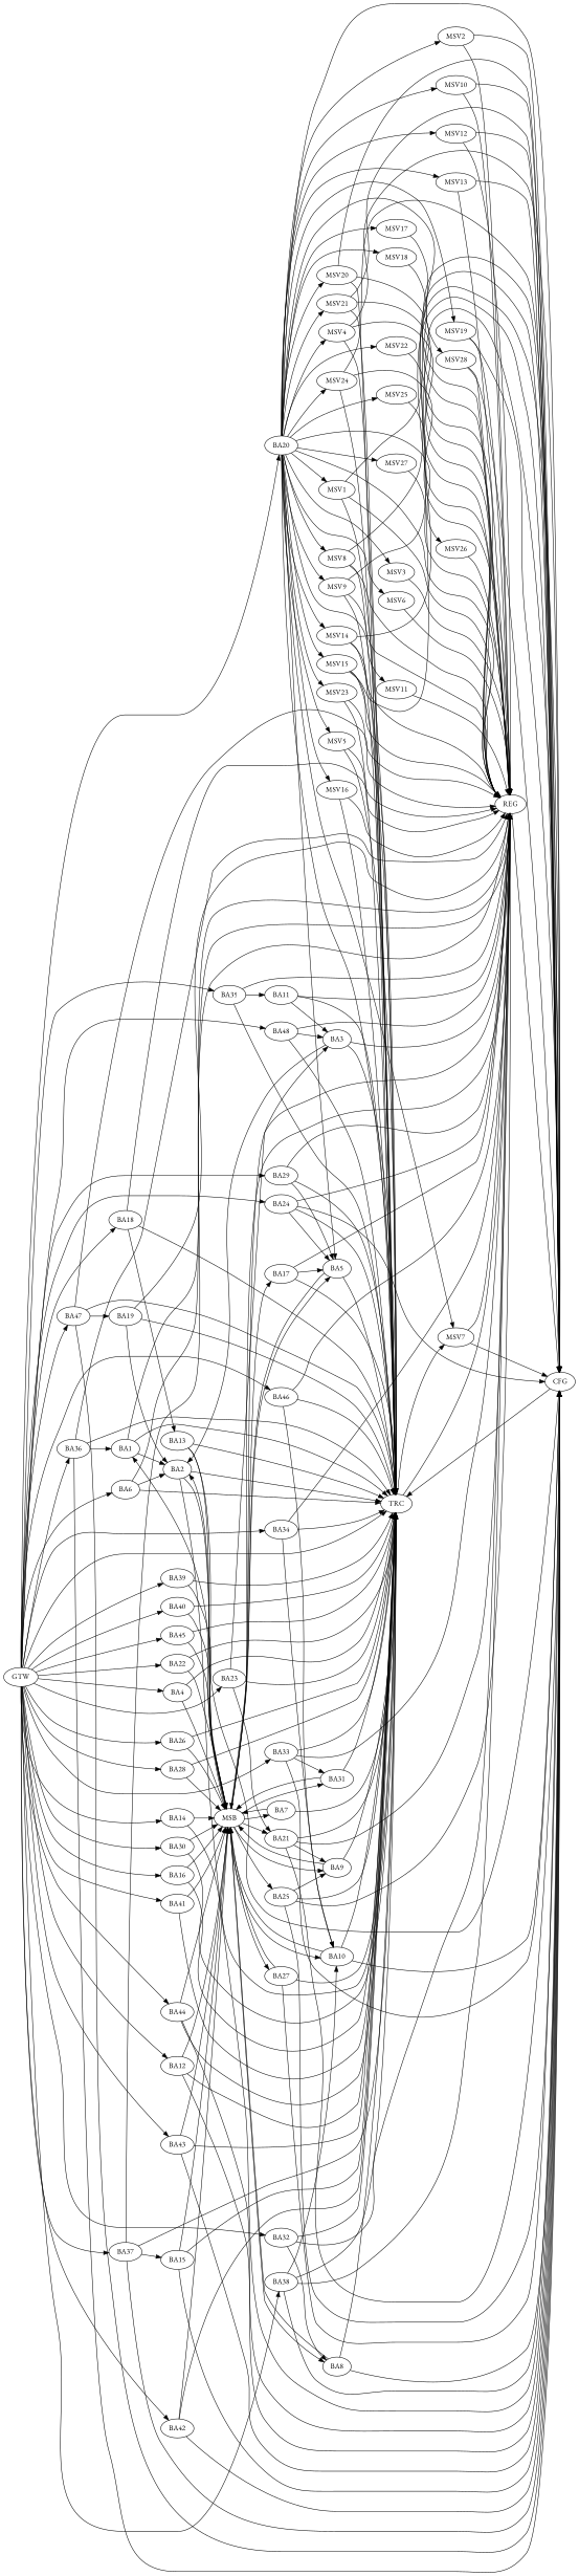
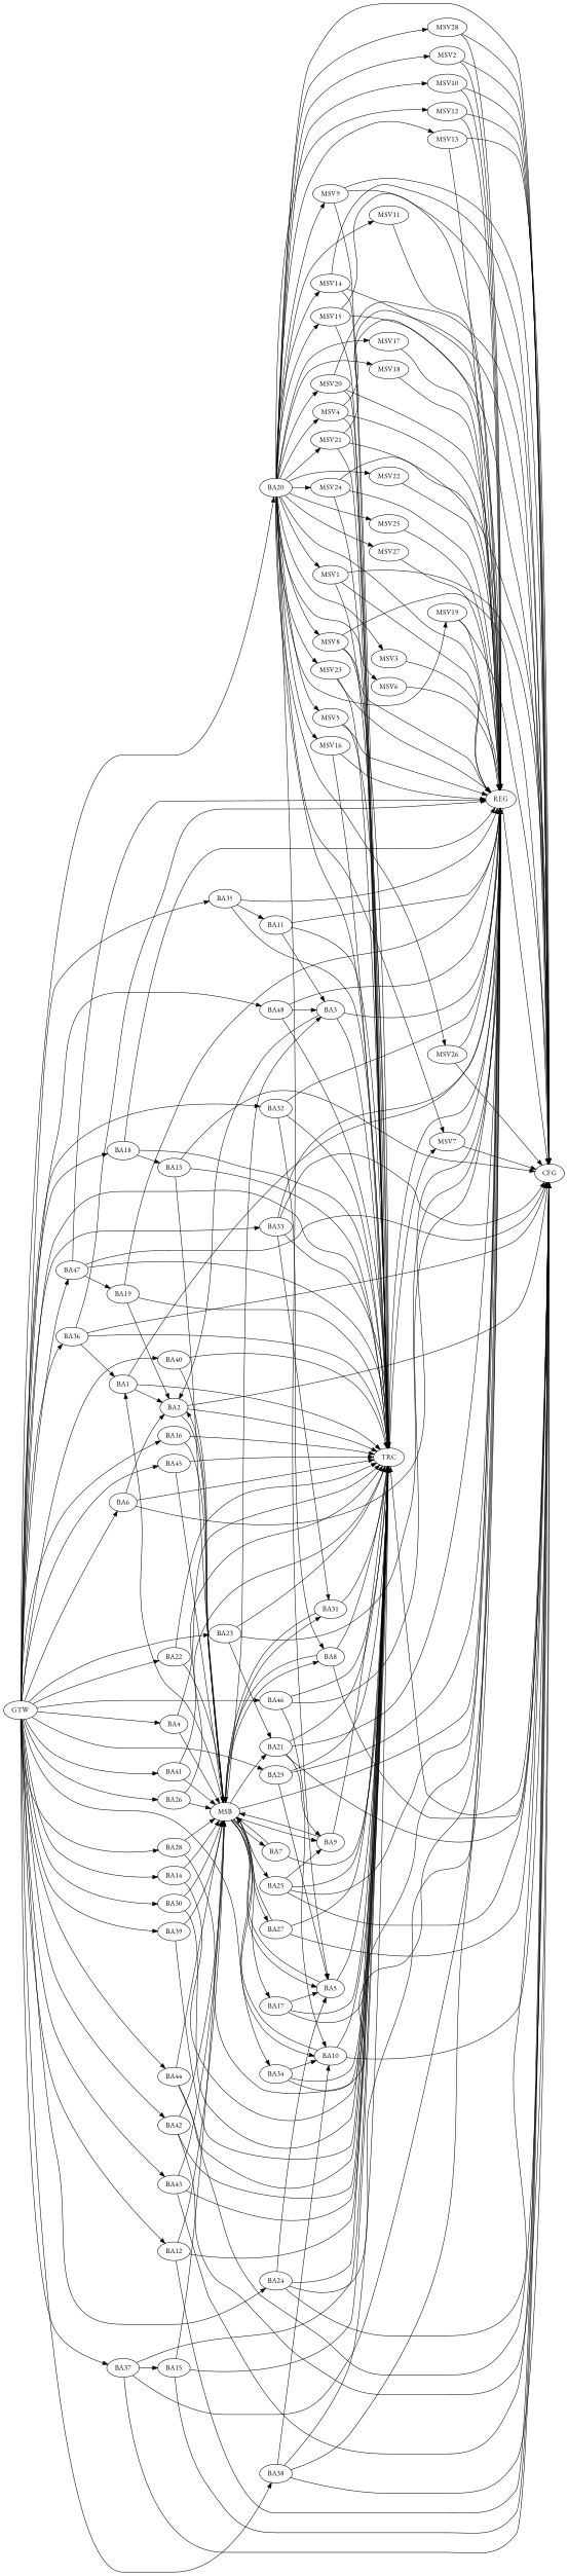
  strict digraph {
    fontname="EB Garamond"
    rankdir=LR
    node [fontname="EB Garamond"]
    edge [fontname="EB Garamond"]
    n1 [label=BA1]
    n2 [label=BA2]
    n3 [label=REG]
    n4 [label=TRC]
    n5 [label=MSB]
    n6 [label=CFG]
    n7 [label=MSV7]
    n8 [label=BA3]
    n9 [label=BA5]
    n10 [label=BA7]
    n11 [label=BA8]
    n12 [label=BA9]
    n13 [label=BA10]
    n14 [label=BA17]
    n15 [label=BA21]
    n16 [label=BA25]
    n17 [label=BA27]
    n18 [label=BA31]
    n19 [label=BA4]
    n20 [label=BA6]
    n21 [label=BA11]
    n22 [label=BA12]
    n23 [label=BA13]
    n24 [label=BA14]
    n25 [label=BA15]
    n26 [label=BA16]
    n27 [label=BA18]
    n28 [label=BA19]
    n29 [label=BA20]
    n30 [label=MSV1]
    n31 [label=MSV2]
    n32 [label=MSV3]
    n33 [label=MSV4]
    n34 [label=MSV5]
    n35 [label=MSV6]
    n36 [label=MSV8]
    n37 [label=MSV9]
    n38 [label=MSV10]
    n39 [label=MSV11]
    n40 [label=MSV12]
    n41 [label=MSV13]
    n42 [label=MSV14]
    n43 [label=MSV15]
    n44 [label=MSV16]
    n45 [label=MSV17]
    n46 [label=MSV18]
    n47 [label=MSV19]
    n48 [label=MSV20]
    n49 [label=MSV21]
    n50 [label=MSV22]
    n51 [label=MSV23]
    n52 [label=MSV24]
    n53 [label=MSV25]
    n54 [label=MSV26]
    n55 [label=MSV27]
    n56 [label=MSV28]
    n57 [label=BA22]
    n58 [label=BA23]
    n59 [label=BA24]
    n60 [label=BA26]
    n61 [label=BA28]
    n62 [label=BA29]
    n63 [label=BA30]
    n64 [label=BA32]
    n65 [label=BA33]
    n66 [label=BA34]
    n67 [label=BA35]
    n68 [label=BA36]
    n69 [label=BA37]
    n70 [label=BA38]
    n71 [label=BA39]
    n72 [label=BA40]
    n73 [label=BA41]
    n74 [label=BA42]
    n75 [label=BA43]
    n76 [label=BA44]
    n77 [label=BA45]
    n78 [label=BA46]
    n79 [label=BA47]
    n80 [label=BA48]
    n81 [label=GTW]
    n1 -> n2
    n1 -> n3
    n1 -> n4
    n2 -> n4
    n2 -> n5
    n2 -> n6
    n3 -> n6
    n4 -> n3
    n4 -> n7
    n5 -> n1
    n5 -> n2
    n5 -> n3
    n5 -> n8
    n5 -> n9
    n5 -> n10
    n5 -> n11
    n5 -> n12
    n5 -> n13
    n5 -> n14
    n5 -> n15
    n5 -> n16
    n5 -> n17
    n5 -> n18
    n6 -> n4
    n7 -> n3
    n7 -> n6
    n8 -> n2
    n8 -> n3
    n8 -> n4
    n9 -> n4
    n9 -> n5
    n10 -> n4
    n10 -> n5
    n11 -> n4
    n11 -> n5
    n11 -> n6
    n12 -> n4
    n12 -> n5
    n13 -> n4
    n13 -> n5
    n13 -> n6
    n14 -> n3
    n14 -> n4
    n14 -> n9
    n15 -> n3
    n15 -> n4
    n15 -> n6
    n15 -> n12
    n16 -> n3
    n16 -> n4
    n16 -> n6
    n16 -> n12
    n17 -> n4
    n17 -> n5
    n17 -> n6
    n18 -> n4
    n18 -> n5
    n19 -> n4
    n19 -> n5
    n20 -> n2
    n20 -> n3
    n20 -> n4
    n21 -> n3
    n21 -> n4
    n21 -> n8
    n22 -> n4
    n22 -> n5
    n22 -> n6
    n23 -> n4
    n23 -> n5
    n23 -> n6
    n24 -> n4
    n24 -> n5
    n25 -> n4
    n25 -> n5
    n25 -> n6
    n26 -> n4
    n26 -> n5
    n27 -> n3
    n27 -> n4
    n27 -> n23
    n28 -> n2
    n28 -> n3
    n28 -> n4
    n29 -> n3
    n29 -> n4
    n29 -> n6
    n29 -> n7
    n29 -> n9
    n29 -> n30
    n29 -> n31
    n29 -> n32
    n29 -> n33
    n29 -> n34
    n29 -> n35
    n29 -> n36
    n29 -> n37
    n29 -> n38
    n29 -> n39
    n29 -> n40
    n29 -> n41
    n29 -> n42
    n29 -> n43
    n29 -> n44
    n29 -> n45
    n29 -> n46
    n29 -> n47
    n29 -> n48
    n29 -> n49
    n29 -> n50
    n29 -> n51
    n29 -> n52
    n29 -> n53
    n29 -> n54
    n29 -> n55
    n29 -> n56
    n30 -> n3
    n30 -> n4
    n30 -> n6
    n31 -> n3
    n31 -> n6
    n32 -> n3
    n33 -> n3
    n33 -> n4
    n33 -> n6
    n34 -> n3
    n34 -> n4
    n35 -> n3
    n36 -> n3
    n36 -> n4
    n36 -> n6
    n37 -> n3
    n37 -> n4
    n37 -> n6
    n38 -> n3
    n38 -> n6
    n39 -> n3
    n40 -> n3
    n40 -> n6
    n41 -> n3
    n41 -> n6
    n42 -> n3
    n42 -> n4
    n42 -> n6
    n43 -> n3
    n43 -> n4
    n43 -> n6
    n44 -> n3
    n44 -> n4
    n45 -> n3
    n46 -> n3
    n47 -> n3
    n47 -> n6
    n48 -> n3
    n48 -> n4
    n48 -> n6
    n49 -> n3
    n49 -> n4
    n49 -> n6
    n50 -> n3
    n51 -> n3
    n51 -> n4
    n52 -> n3
    n52 -> n4
    n52 -> n6
    n53 -> n3
    n54 -> n3
+   n54 -> n6
    n55 -> n3
    n56 -> n3
    n56 -> n6
    n57 -> n4
    n57 -> n5
    n58 -> n3
    n58 -> n4
    n58 -> n15
    n59 -> n3
    n59 -> n4
    n59 -> n6
    n59 -> n9
    n60 -> n4
    n60 -> n5
    n61 -> n4
    n61 -> n5
    n62 -> n3
    n62 -> n4
    n62 -> n9
    n63 -> n4
    n63 -> n5
    n64 -> n3
    n64 -> n4
    n64 -> n11
    n65 -> n3
    n65 -> n4
    n65 -> n6
    n65 -> n18
    n66 -> n3
    n66 -> n4
    n66 -> n13
    n67 -> n3
    n67 -> n4
    n67 -> n21
    n68 -> n1
    n68 -> n3
    n68 -> n4
    n68 -> n6
    n69 -> n3
    n69 -> n4
    n69 -> n6
    n69 -> n25
    n70 -> n3
    n70 -> n4
    n70 -> n6
    n70 -> n13
    n71 -> n4
    n71 -> n5
    n72 -> n4
    n72 -> n5
    n73 -> n4
    n73 -> n5
    n74 -> n4
    n74 -> n5
    n74 -> n6
    n75 -> n4
    n75 -> n5
    n75 -> n6
    n76 -> n4
    n76 -> n5
    n76 -> n6
    n77 -> n4
    n77 -> n5
    n78 -> n3
    n78 -> n4
    n78 -> n13
    n79 -> n3
    n79 -> n4
    n79 -> n6
    n79 -> n28
    n80 -> n3
    n80 -> n4
    n80 -> n8
    n81 -> n4
    n81 -> n19
    n81 -> n20
    n81 -> n22
    n81 -> n24
    n81 -> n26
    n81 -> n27
    n81 -> n29
    n81 -> n57
    n81 -> n58
    n81 -> n59
    n81 -> n60
    n81 -> n61
    n81 -> n62
    n81 -> n63
    n81 -> n64
    n81 -> n65
    n81 -> n66
    n81 -> n67
    n81 -> n68
    n81 -> n69
    n81 -> n70
    n81 -> n71
    n81 -> n72
    n81 -> n73
    n81 -> n74
    n81 -> n75
    n81 -> n76
    n81 -> n77
    n81 -> n78
    n81 -> n79
    n81 -> n80
  }
